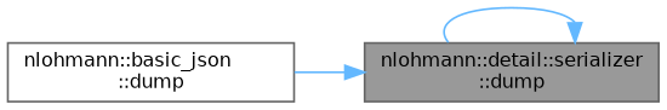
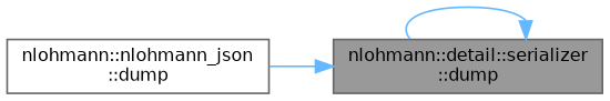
  digraph {
    rankdir=RL
    node [fontname=Helvetica fontsize=10 shape=box style=filled]
    edge [color=steelblue1 dir=back fontname=Helvetica fontsize=10 labelfontname=Helvetica labelfontsize=10 style=solid]
    n1 [color=gray40 fillcolor=grey60 fontcolor=black height=0.2 label="nlohmann::detail::serializer\l::dump" width=0.4]
-   n2 [color=grey40 fillcolor=white height=0.2 label="nlohmann::basic_json\l::dump" width=0.4]
+   n2 [color=grey40 fillcolor=white height=0.2 label="nlohmann::nlohmann_json\l::dump" width=0.4]
    n1 -> n1
    n1 -> n2
  }
